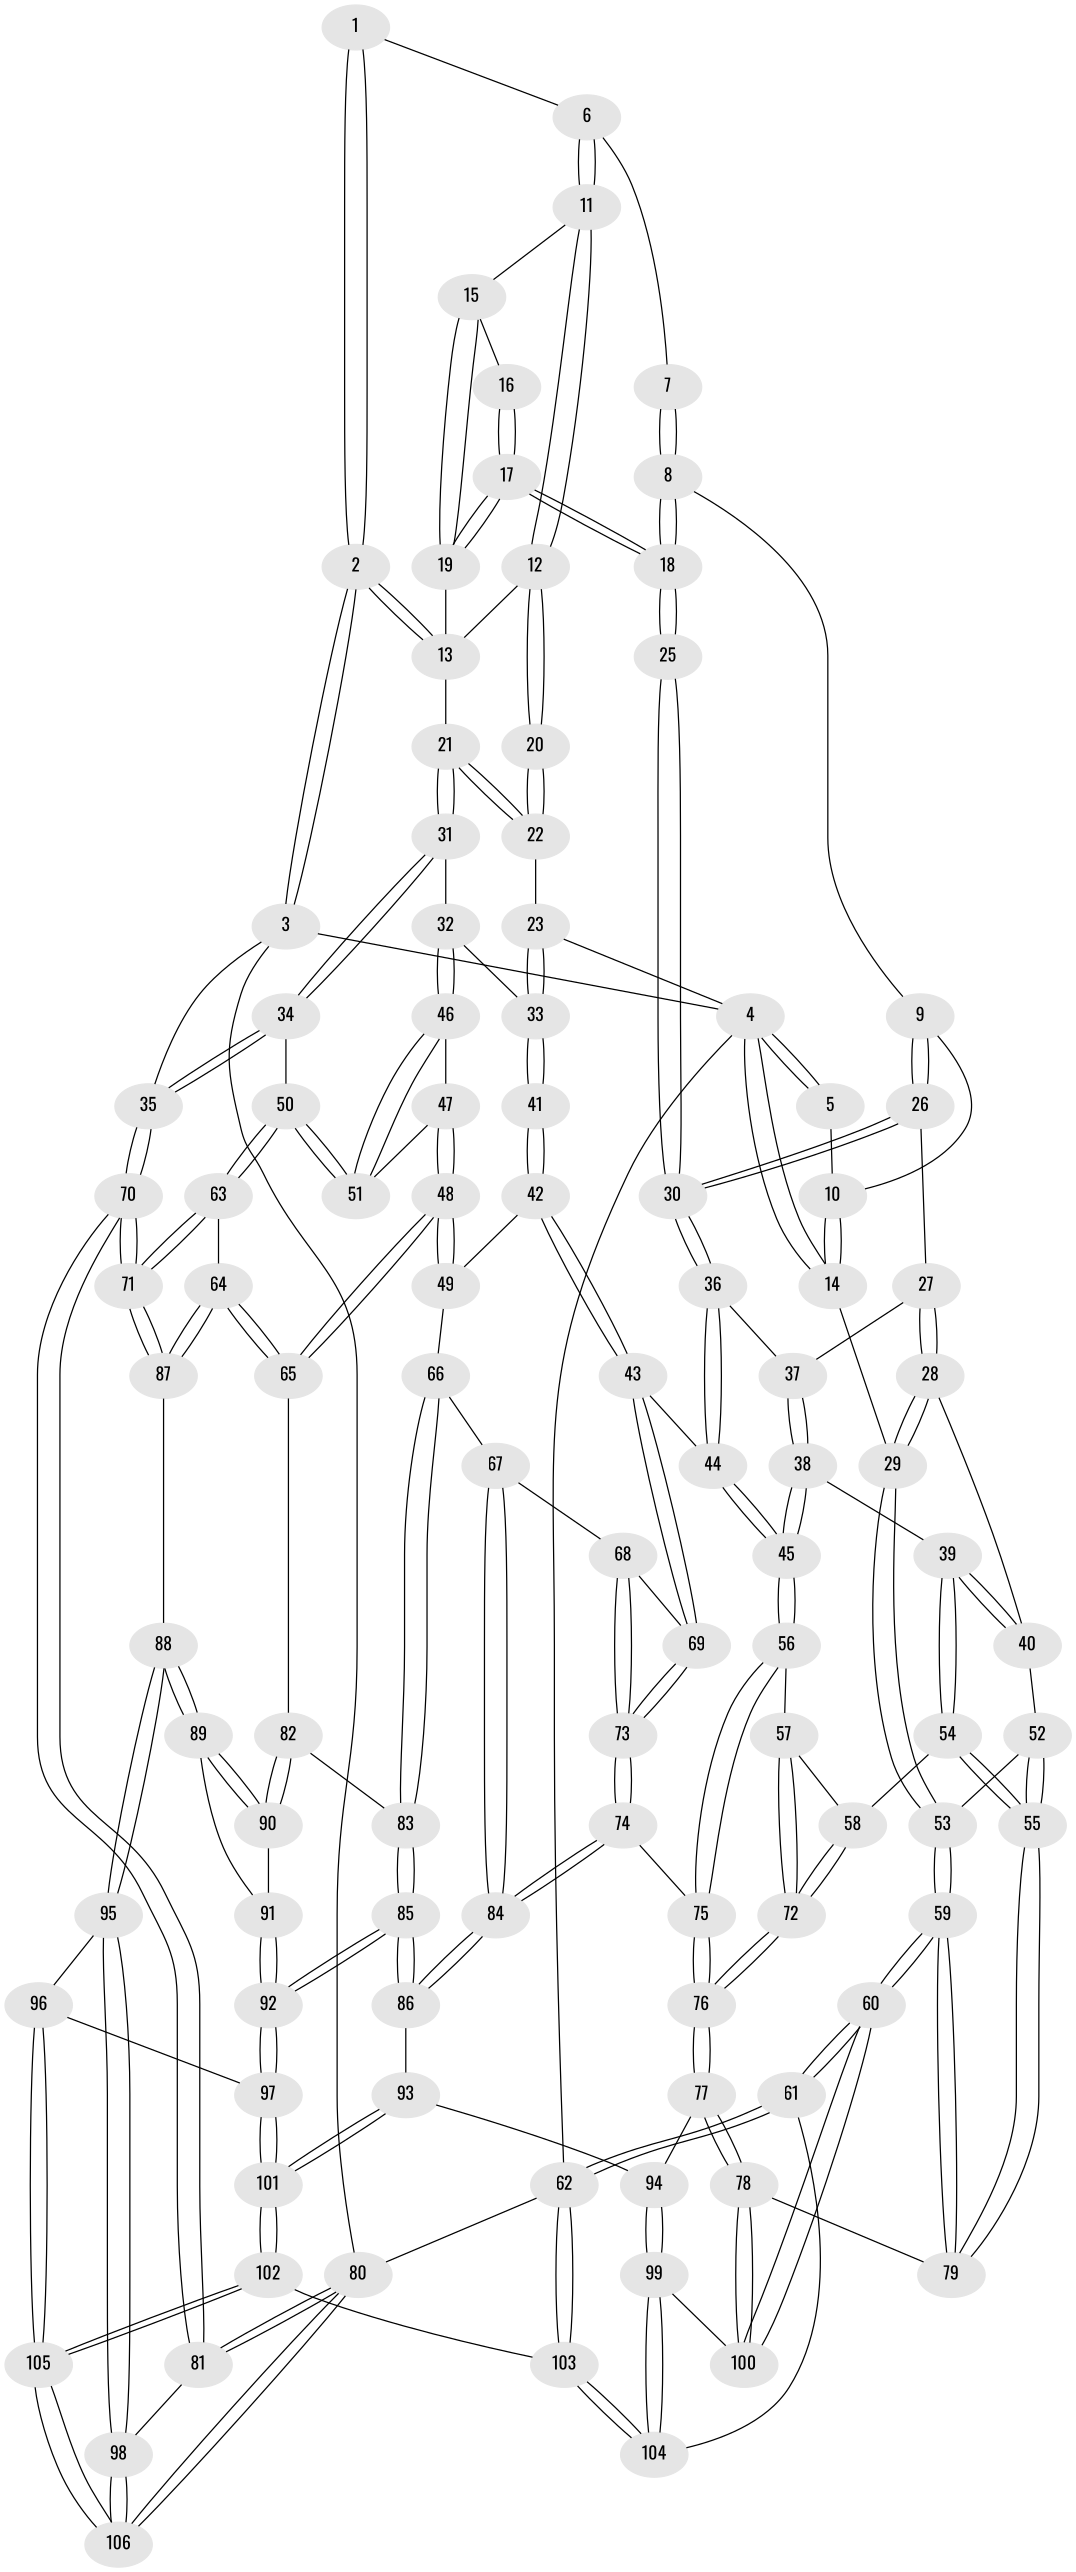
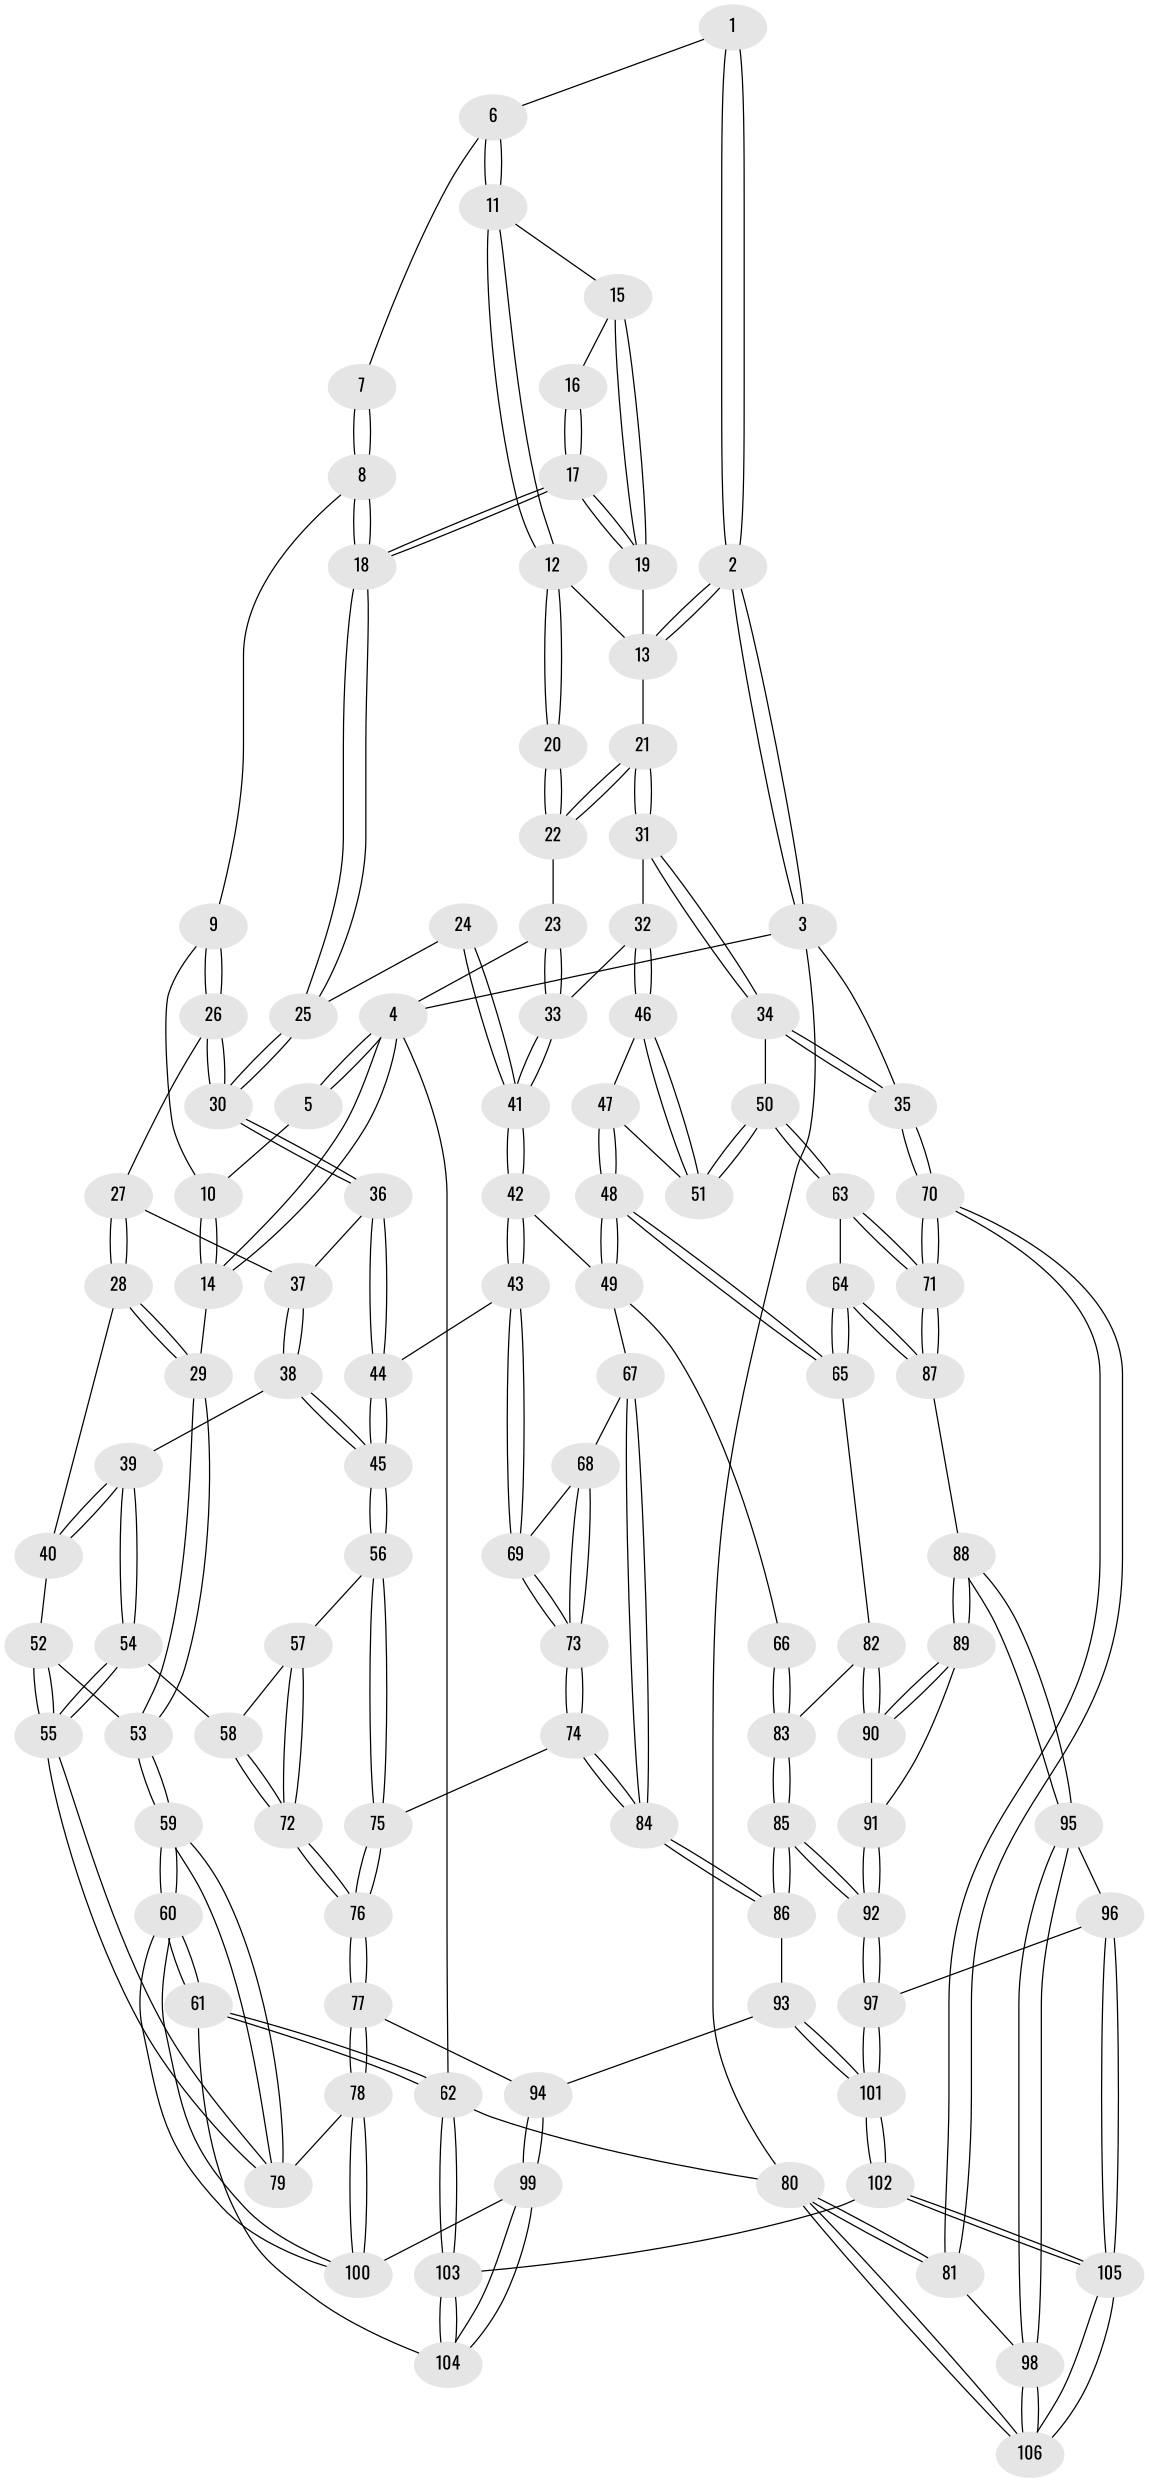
  graph {
    fontname=Oswald
    node [color=gray90 fontname=Oswald style=filled]
    edge [fontname=Oswald]
    1
    2
    6
    3
    13
    7
    11
    4
    35
    80
    21
    5
    14
    62
    70
    81
    106
    10
    29
    103
    8
    12
    15
    9
    18
    16
    17
    26
    25
    30
    27
    20
    19
    22
    31
    53
    23
    32
    34
    33
+   24
    41
    42
    36
    28
    37
    40
    38
    52
    59
    44
    46
    50
    47
    51
    63
    71
    45
    39
    54
    56
    55
    58
    43
    49
    69
    66
    73
    57
    75
    48
    65
    82
    67
    83
    64
    79
    60
    72
    76
    61
    100
    104
    87
    88
    90
    68
    84
    85
    86
    74
    98
    77
    78
    94
    99
    91
    92
    93
    97
    101
    89
    95
    96
    102
    105
    1 -- 2
    1 -- 2
    1 -- 6
    2 -- 3
    2 -- 3
    2 -- 13
    2 -- 13
    6 -- 7
    6 -- 11
    6 -- 11
    3 -- 4
    3 -- 35
    3 -- 80
    13 -- 21
    7 -- 8
    7 -- 8
    11 -- 12
    11 -- 12
    11 -- 15
    4 -- 5
    4 -- 5
    4 -- 14
    4 -- 14
    4 -- 62
    35 -- 70
    35 -- 70
    80 -- 81
    80 -- 81
    80 -- 106
    80 -- 106
    21 -- 22
    21 -- 22
    21 -- 31
    21 -- 31
    5 -- 10
    14 -- 29
    62 -- 80
    62 -- 103
    62 -- 103
    70 -- 81
    70 -- 81
    70 -- 71
    70 -- 71
    81 -- 98
    10 -- 14
    10 -- 14
    29 -- 53
    29 -- 53
    103 -- 104
    103 -- 104
    8 -- 9
    8 -- 18
    8 -- 18
    12 -- 13
    12 -- 20
    12 -- 20
    15 -- 16
    15 -- 19
    15 -- 19
    9 -- 10
    9 -- 26
    9 -- 26
    18 -- 25
    18 -- 25
    16 -- 17
    16 -- 17
    17 -- 18
    17 -- 18
    17 -- 19
    17 -- 19
    26 -- 30
    26 -- 30
    26 -- 27
    25 -- 30
    25 -- 30
    30 -- 36
    30 -- 36
    27 -- 28
    27 -- 28
    27 -- 37
    20 -- 22
    20 -- 22
    19 -- 13
    22 -- 23
    31 -- 32
    31 -- 34
    31 -- 34
    53 -- 59
    53 -- 59
    23 -- 4
    23 -- 33
    23 -- 33
    32 -- 33
    32 -- 46
    32 -- 46
    34 -- 35
    34 -- 35
    34 -- 50
    33 -- 41
    33 -- 41
+   24 -- 25
+   24 -- 41
+   24 -- 41
    41 -- 42
    41 -- 42
    42 -- 43
    42 -- 43
    42 -- 49
    36 -- 37
    36 -- 44
    36 -- 44
    28 -- 29
    28 -- 29
    28 -- 40
    37 -- 38
    37 -- 38
    40 -- 52
    38 -- 45
    38 -- 45
    38 -- 39
    52 -- 53
    52 -- 55
    52 -- 55
    59 -- 79
    59 -- 79
    59 -- 60
    59 -- 60
    44 -- 45
    44 -- 45
    46 -- 47
    46 -- 51
    46 -- 51
    50 -- 51
    50 -- 51
    50 -- 63
    50 -- 63
    47 -- 51
    47 -- 48
    47 -- 48
    63 -- 71
    63 -- 71
    63 -- 64
    71 -- 87
    71 -- 87
    45 -- 56
    45 -- 56
    39 -- 40
    39 -- 40
    39 -- 54
    39 -- 54
    54 -- 55
    54 -- 55
    54 -- 58
    56 -- 57
    56 -- 75
    56 -- 75
    55 -- 79
    55 -- 79
    58 -- 72
    58 -- 72
    43 -- 44
    43 -- 69
    43 -- 69
    49 -- 66
    69 -- 73
    69 -- 73
-   66 -- 67
+   49 -- 67
    66 -- 83
    66 -- 83
    73 -- 74
    73 -- 74
    57 -- 58
    57 -- 72
    57 -- 72
    75 -- 76
    75 -- 76
    48 -- 49
    48 -- 49
    48 -- 65
    48 -- 65
    65 -- 82
    82 -- 83
    82 -- 90
    82 -- 90
    67 -- 68
    67 -- 84
    67 -- 84
    83 -- 85
    83 -- 85
    64 -- 65
    64 -- 65
    64 -- 87
    64 -- 87
    60 -- 61
    60 -- 61
    60 -- 100
    60 -- 100
    72 -- 76
    72 -- 76
    76 -- 77
    76 -- 77
    61 -- 62
    61 -- 62
    61 -- 104
    87 -- 88
    88 -- 89
    88 -- 89
    88 -- 95
    88 -- 95
    90 -- 91
    68 -- 69
    68 -- 73
    68 -- 73
    84 -- 86
    84 -- 86
    85 -- 86
    85 -- 86
    85 -- 92
    85 -- 92
    86 -- 93
    74 -- 75
    74 -- 84
    74 -- 84
    98 -- 106
    98 -- 106
    77 -- 78
    77 -- 78
    77 -- 94
    78 -- 79
    78 -- 100
    78 -- 100
    94 -- 99
    94 -- 99
    99 -- 100
    99 -- 104
    99 -- 104
    91 -- 92
    91 -- 92
    92 -- 97
    92 -- 97
    93 -- 94
    93 -- 101
    93 -- 101
    97 -- 101
    97 -- 101
    101 -- 102
    101 -- 102
    89 -- 90
    89 -- 90
    89 -- 91
    95 -- 98
    95 -- 98
    95 -- 96
    96 -- 97
    96 -- 105
    96 -- 105
    102 -- 103
    102 -- 105
    102 -- 105
    105 -- 106
    105 -- 106
  }
